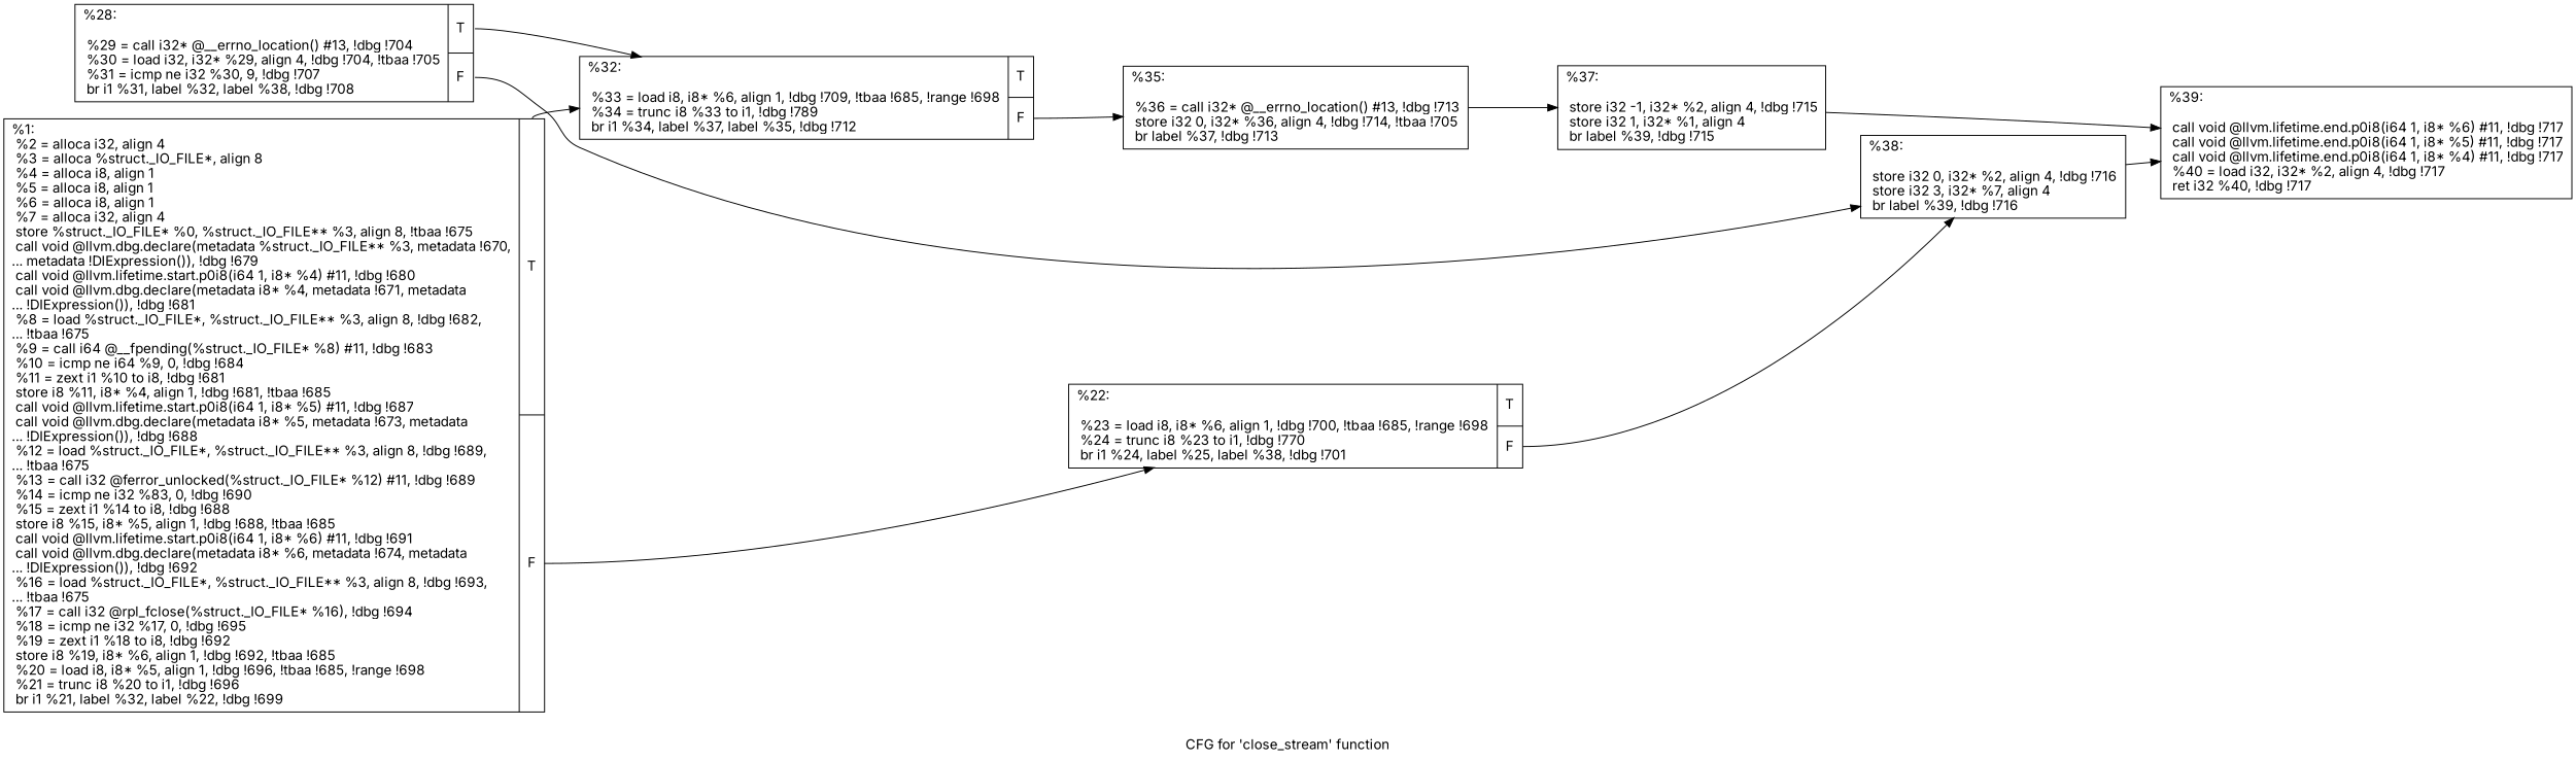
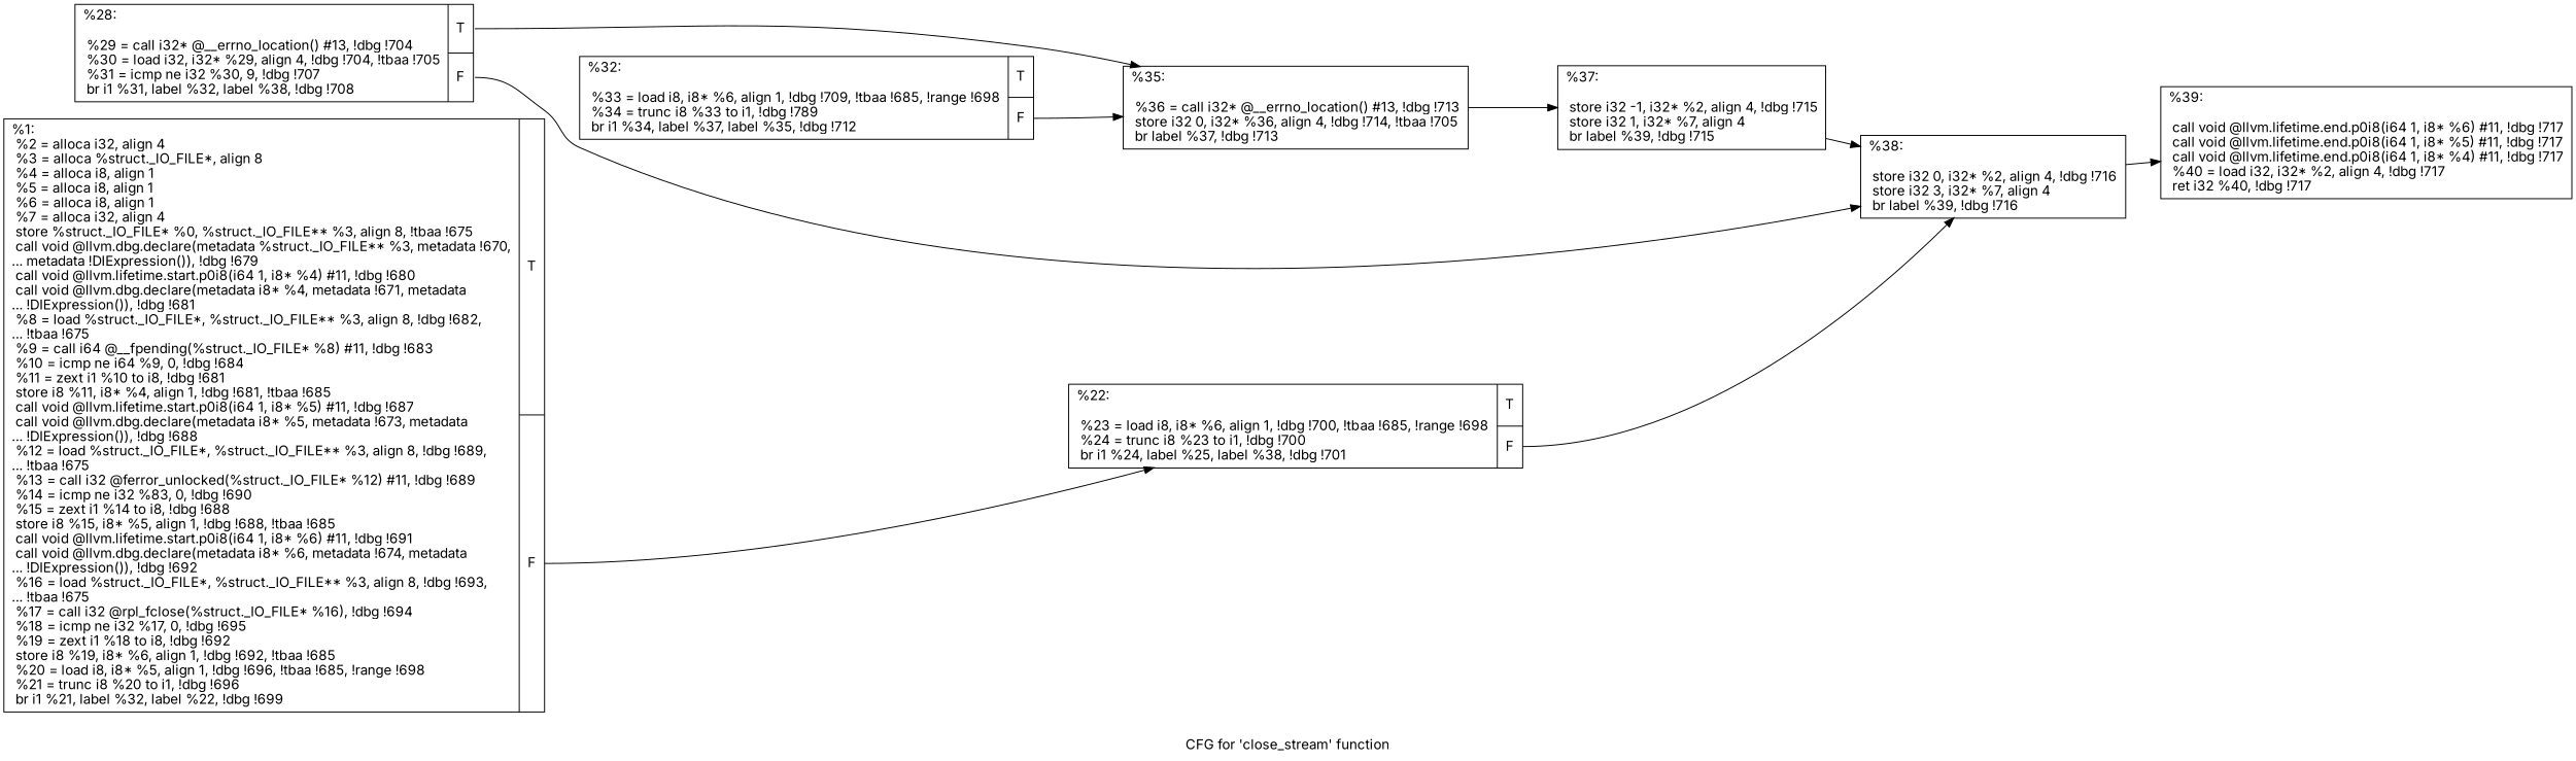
  digraph {
    fontname=Inter
    label="CFG for 'close_stream' function"
    rankdir=LR
    node [fontname=Inter shape=record]
    edge [fontname=Inter tailport=s0]
    n1 [label="{%1:\l  %2 = alloca i32, align 4\l  %3 = alloca %struct._IO_FILE*, align 8\l  %4 = alloca i8, align 1\l  %5 = alloca i8, align 1\l  %6 = alloca i8, align 1\l  %7 = alloca i32, align 4\l  store %struct._IO_FILE* %0, %struct._IO_FILE** %3, align 8, !tbaa !675\l  call void @llvm.dbg.declare(metadata %struct._IO_FILE** %3, metadata !670,\l... metadata !DIExpression()), !dbg !679\l  call void @llvm.lifetime.start.p0i8(i64 1, i8* %4) #11, !dbg !680\l  call void @llvm.dbg.declare(metadata i8* %4, metadata !671, metadata\l... !DIExpression()), !dbg !681\l  %8 = load %struct._IO_FILE*, %struct._IO_FILE** %3, align 8, !dbg !682,\l... !tbaa !675\l  %9 = call i64 @__fpending(%struct._IO_FILE* %8) #11, !dbg !683\l  %10 = icmp ne i64 %9, 0, !dbg !684\l  %11 = zext i1 %10 to i8, !dbg !681\l  store i8 %11, i8* %4, align 1, !dbg !681, !tbaa !685\l  call void @llvm.lifetime.start.p0i8(i64 1, i8* %5) #11, !dbg !687\l  call void @llvm.dbg.declare(metadata i8* %5, metadata !673, metadata\l... !DIExpression()), !dbg !688\l  %12 = load %struct._IO_FILE*, %struct._IO_FILE** %3, align 8, !dbg !689,\l... !tbaa !675\l  %13 = call i32 @ferror_unlocked(%struct._IO_FILE* %12) #11, !dbg !689\l  %14 = icmp ne i32 %83, 0, !dbg !690\l  %15 = zext i1 %14 to i8, !dbg !688\l  store i8 %15, i8* %5, align 1, !dbg !688, !tbaa !685\l  call void @llvm.lifetime.start.p0i8(i64 1, i8* %6) #11, !dbg !691\l  call void @llvm.dbg.declare(metadata i8* %6, metadata !674, metadata\l... !DIExpression()), !dbg !692\l  %16 = load %struct._IO_FILE*, %struct._IO_FILE** %3, align 8, !dbg !693,\l... !tbaa !675\l  %17 = call i32 @rpl_fclose(%struct._IO_FILE* %16), !dbg !694\l  %18 = icmp ne i32 %17, 0, !dbg !695\l  %19 = zext i1 %18 to i8, !dbg !692\l  store i8 %19, i8* %6, align 1, !dbg !692, !tbaa !685\l  %20 = load i8, i8* %5, align 1, !dbg !696, !tbaa !685, !range !698\l  %21 = trunc i8 %20 to i1, !dbg !696\l  br i1 %21, label %32, label %22, !dbg !699\l|{<s0>T|<s1>F}}"]
    n2 [label="{%32:\l\l  %33 = load i8, i8* %6, align 1, !dbg !709, !tbaa !685, !range !698\l  %34 = trunc i8 %33 to i1, !dbg !789\l  br i1 %34, label %37, label %35, !dbg !712\l|{<s0>T|<s1>F}}"]
-   n3 [label="{%22:\l\l  %23 = load i8, i8* %6, align 1, !dbg !700, !tbaa !685, !range !698\l  %24 = trunc i8 %23 to i1, !dbg !770\l  br i1 %24, label %25, label %38, !dbg !701\l|{<s0>T|<s1>F}}"]
+   n3 [label="{%22:\l\l  %23 = load i8, i8* %6, align 1, !dbg !700, !tbaa !685, !range !698\l  %24 = trunc i8 %23 to i1, !dbg !700\l  br i1 %24, label %25, label %38, !dbg !701\l|{<s0>T|<s1>F}}"]
    n4 [label="{%35:\l\l  %36 = call i32* @__errno_location() #13, !dbg !713\l  store i32 0, i32* %36, align 4, !dbg !714, !tbaa !705\l  br label %37, !dbg !713\l}"]
    n5 [label="{%38:\l\l  store i32 0, i32* %2, align 4, !dbg !716\l  store i32 3, i32* %7, align 4\l  br label %39, !dbg !716\l}"]
-   n6 [label="{%37:\l\l  store i32 -1, i32* %2, align 4, !dbg !715\l  store i32 1, i32* %1, align 4\l  br label %39, !dbg !715\l}"]
+   n6 [label="{%37:\l\l  store i32 -1, i32* %2, align 4, !dbg !715\l  store i32 1, i32* %7, align 4\l  br label %39, !dbg !715\l}"]
    n7 [label="{%39:\l\l  call void @llvm.lifetime.end.p0i8(i64 1, i8* %6) #11, !dbg !717\l  call void @llvm.lifetime.end.p0i8(i64 1, i8* %5) #11, !dbg !717\l  call void @llvm.lifetime.end.p0i8(i64 1, i8* %4) #11, !dbg !717\l  %40 = load i32, i32* %2, align 4, !dbg !717\l  ret i32 %40, !dbg !717\l}"]
    n8 [label="{%28:\l\l  %29 = call i32* @__errno_location() #13, !dbg !704\l  %30 = load i32, i32* %29, align 4, !dbg !704, !tbaa !705\l  %31 = icmp ne i32 %30, 9, !dbg !707\l  br i1 %31, label %32, label %38, !dbg !708\l|{<s0>T|<s1>F}}"]
-   n1 -> n2
    n1 -> n3 [tailport=s1]
    n2 -> n4 [tailport=s1]
    n3 -> n5 [tailport=s1]
    n4 -> n6
    n5 -> n7
-   n6 -> n7
-   n8 -> n2
+   n6 -> n5
+   n8 -> n4
    n8 -> n5 [tailport=s1]
  }
